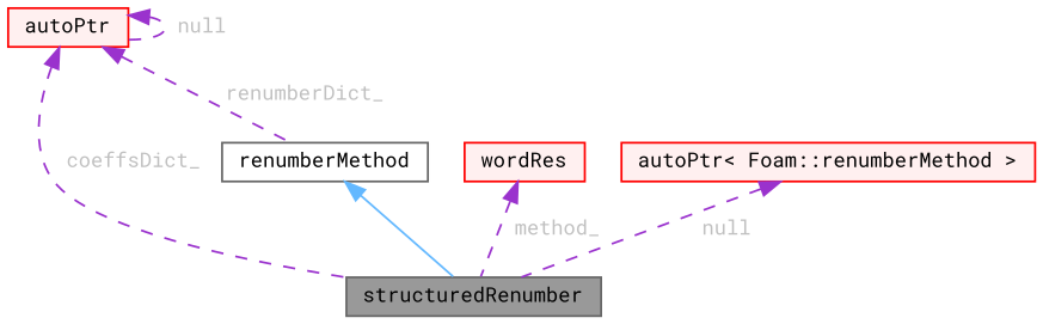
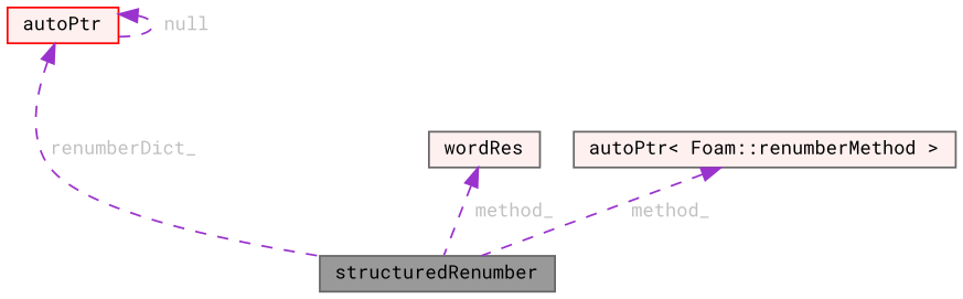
  digraph {
    fontname="Roboto Mono"
    node [color=red fillcolor="#FFF0F0" fontname="Roboto Mono" fontsize=10 shape=box style=filled]
    edge [color=darkorchid3 dir=back fontname="Roboto Mono" fontsize=10 labelfontname=Helvetica labelfontsize=10 style=dashed fontcolor=grey]
    n1 [color=gray40 fillcolor=grey60 fontcolor=black height=0.2 label=structuredRenumber width=0.4]
-   n2 [color=gray40 fillcolor=white height=0.2 label=renumberMethod width=0.4]
    n3 [height=0.2 label=autoPtr width=0.4]
-   n4 [height=0.2 label=wordRes width=0.4]
-   n5 [height=0.2 label="autoPtr\< Foam::renumberMethod \>" width=0.4]
-   n2 -> n1 [color=steelblue1 style=solid fontcolor=""]
-   n3 -> n1 [label=" coeffsDict_"]
-   n3 -> n2 [label=" renumberDict_"]
+   n4 [color=gray40 height=0.2 label=wordRes width=0.4]
+   n5 [color=gray40 height=0.2 label="autoPtr\< Foam::renumberMethod \>" width=0.4]
+   n3 -> n1 [label=" renumberDict_"]
    n3 -> n3 [label=" null"]
    n4 -> n1 [label=" method_"]
-   n5 -> n1 [label=" null"]
+   n5 -> n1 [label=" method_"]
  }
